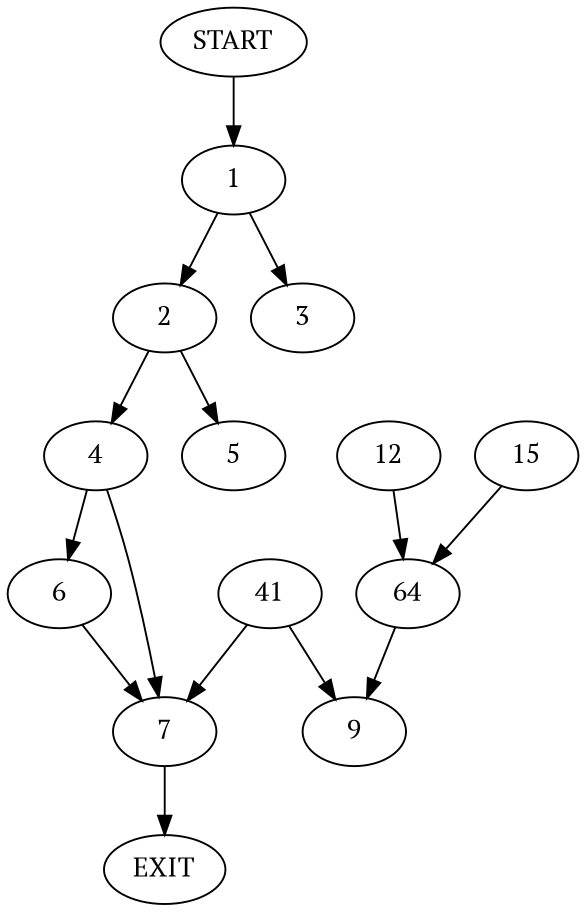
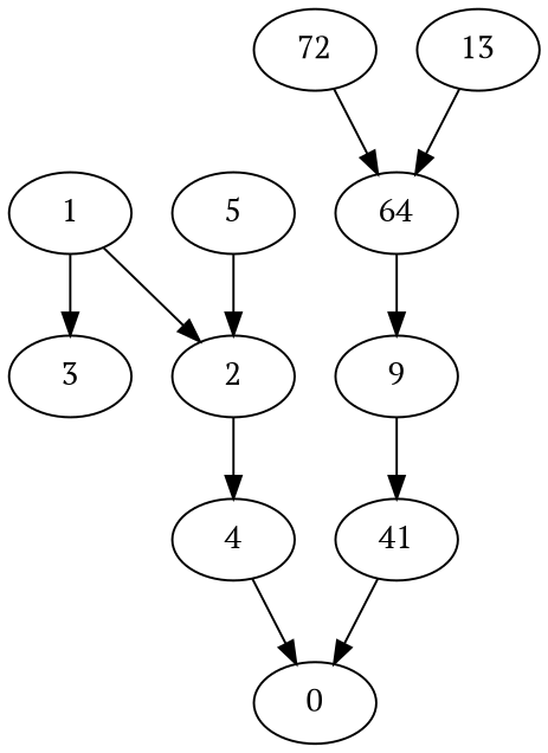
  digraph {
    fontname="PT Serif"
    node [fontname="PT Serif"]
    edge [fontname="PT Serif"]
-   n1 [label=START]
    1
    2
    3
-   n5 [label=EXIT]
    4
    5
-   6
-   7
+   7 [label=0]
    n10 [label=41]
    9
    n12 [label=64]
-   12
-   13 [label=15]
-   n1 -> 1
+   12 [label=72]
+   13
    1 -> 2
    1 -> 3
    2 -> 4
-   2 -> 5
-   4 -> 6
+   5 -> 2
    4 -> 7
-   6 -> 7
-   7 -> n5
    n10 -> 7
-   n10 -> 9
+   9 -> n10
    n12 -> 9
    12 -> n12
    13 -> n12
  }
